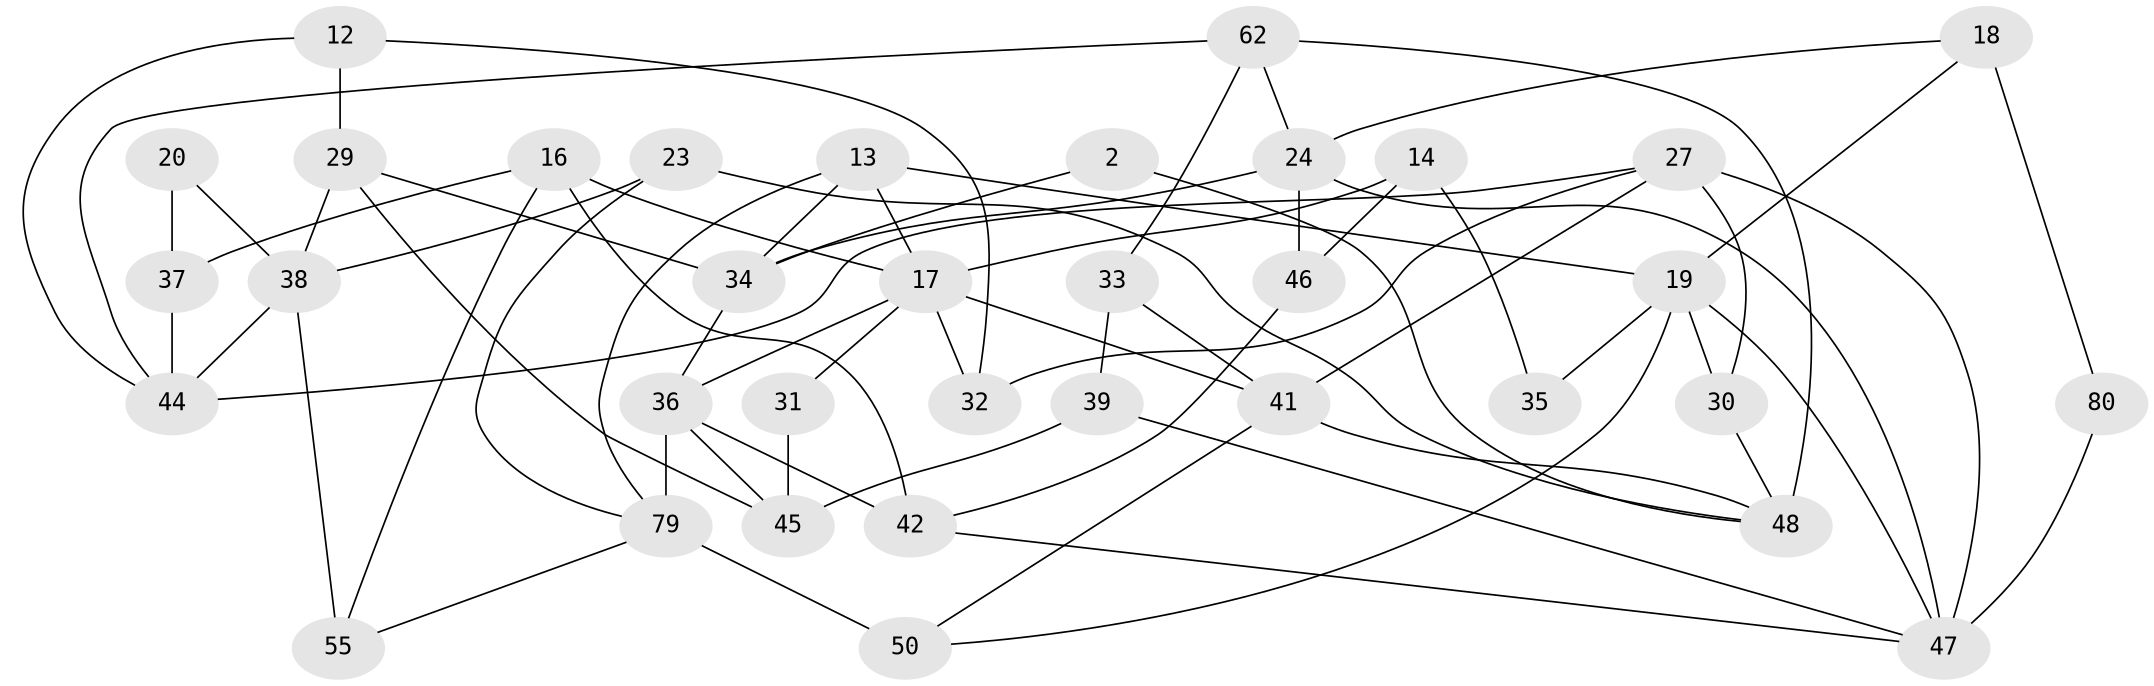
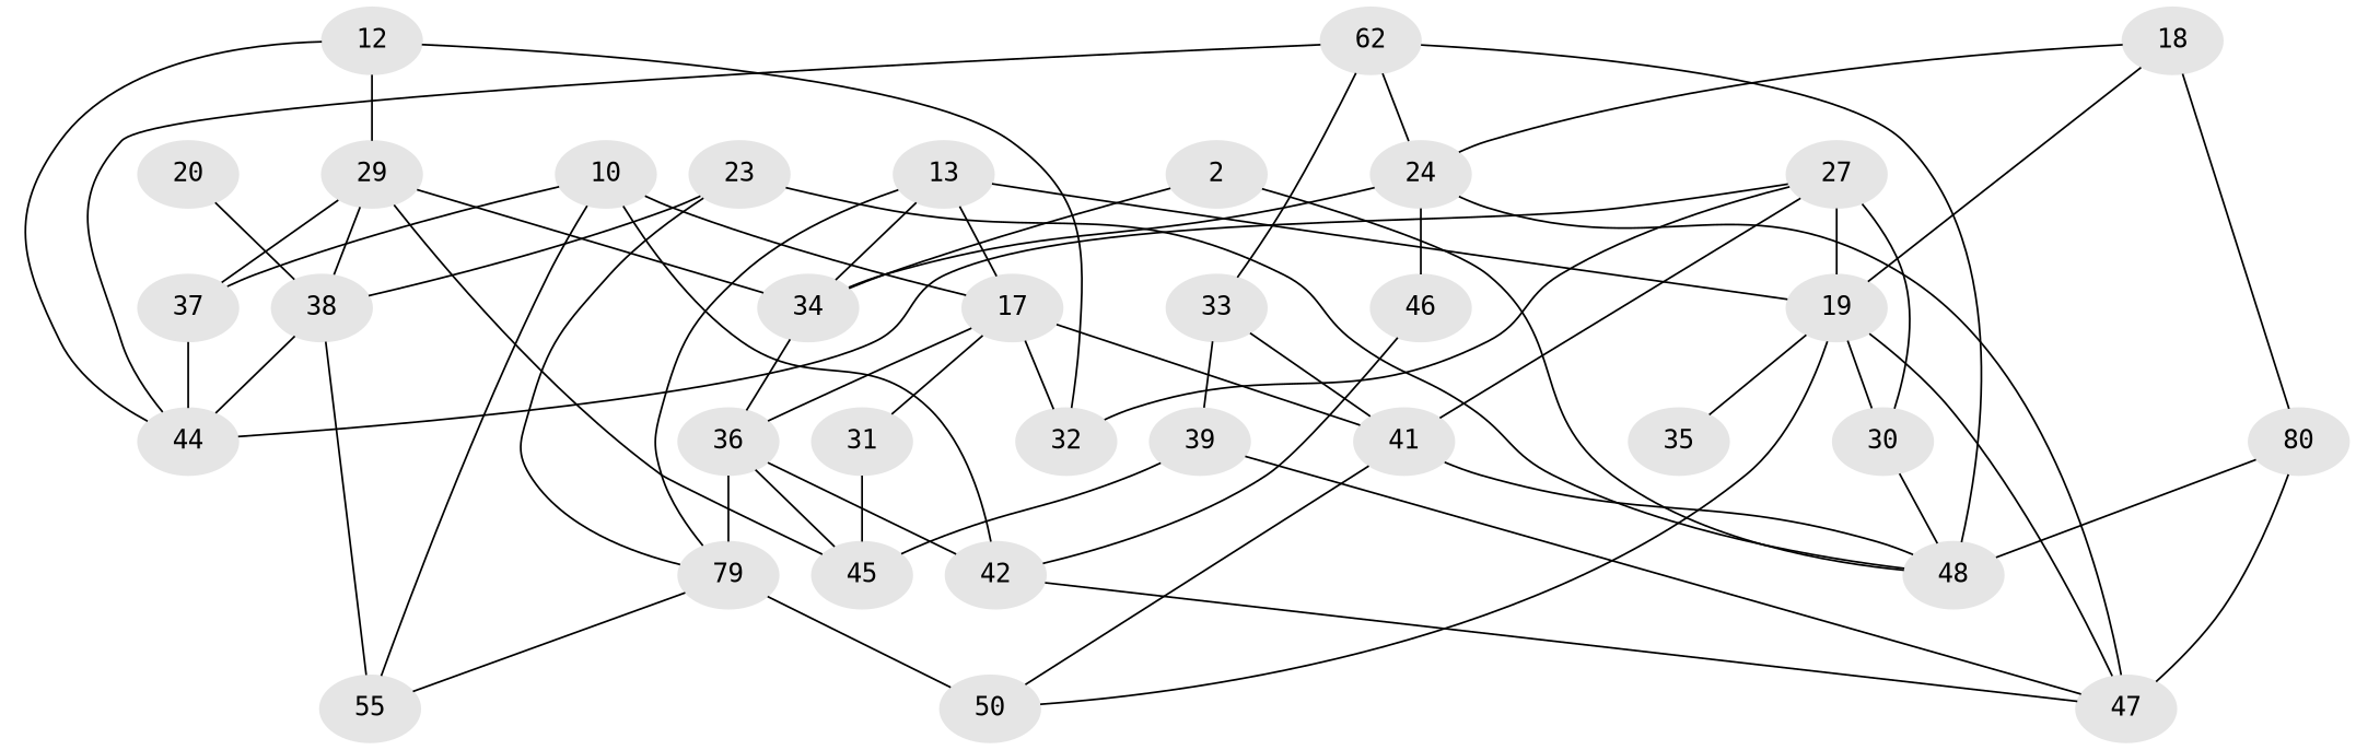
  graph {
    fontname="DejaVu Sans Mono"
    node [color=gray90 fontname="DejaVu Sans Mono" style=filled]
    edge [fontname="DejaVu Sans Mono"]
    34 [super="+3"]
    36 [super="+8+28"]
    2
    48 [super="+5"]
    12
    29
    32
    44
    38
    45 [super="+7"]
    17 [super="+15"]
    31
    41
    13
    19 [super="+9"]
    n16 [label=79 super="+4+1"]
    35
    30 [super="+25"]
    47 [super="+43"]
    50
    n21 [label=55 super="+6"]
-   14
    46
    42
-   16 [super="+11"]
+   16 [super="+11" label=10]
    37
    18
    24 [super="+21"]
    n29 [label=80]
    20
    n31 [label=62]
    33
    39
    23
    27
    34 -- 36
    36 -- 45
    36 -- n16 [weight=3]
    36 -- 42
    2 -- 34
    2 -- 48
    12 -- 29
    12 -- 32
    12 -- 44
    29 -- 34
    29 -- 38
    29 -- 45
    38 -- 44
    38 -- n21 [weight=2]
    17 -- 36 [weight=3]
    17 -- 32
    17 -- 31
    17 -- 41
    31 -- 45
    41 -- 48
    41 -- 50
    13 -- 34 [weight=2]
    13 -- 17
    13 -- 19 [weight=2]
    13 -- n16
    19 -- 35
    19 -- 30
    19 -- 47
    19 -- 50
    n16 -- 50 [weight=2]
    n16 -- n21
    30 -- 48
-   14 -- 17
-   14 -- 35
-   14 -- 46
    46 -- 42
    42 -- 47
    16 -- 17
    16 -- n21
    16 -- 42 [weight=2]
    16 -- 37
    37 -- 44
    18 -- 19
    18 -- 24
    18 -- n29
    24 -- 34 [weight=2]
    24 -- 47 [weight=2]
    24 -- 46
+   n29 -- 48
    n29 -- 47
    20 -- 38
-   20 -- 37
+   29 -- 37
    n31 -- 48
    n31 -- 44
    n31 -- 24
    n31 -- 33
    33 -- 41
    33 -- 39
    39 -- 45
    39 -- 47
    23 -- 48
    23 -- 38
    23 -- n16
    27 -- 32
    27 -- 44
    27 -- 41
    27 -- 30 [weight=2]
-   27 -- 47
+   27 -- 19
  }
